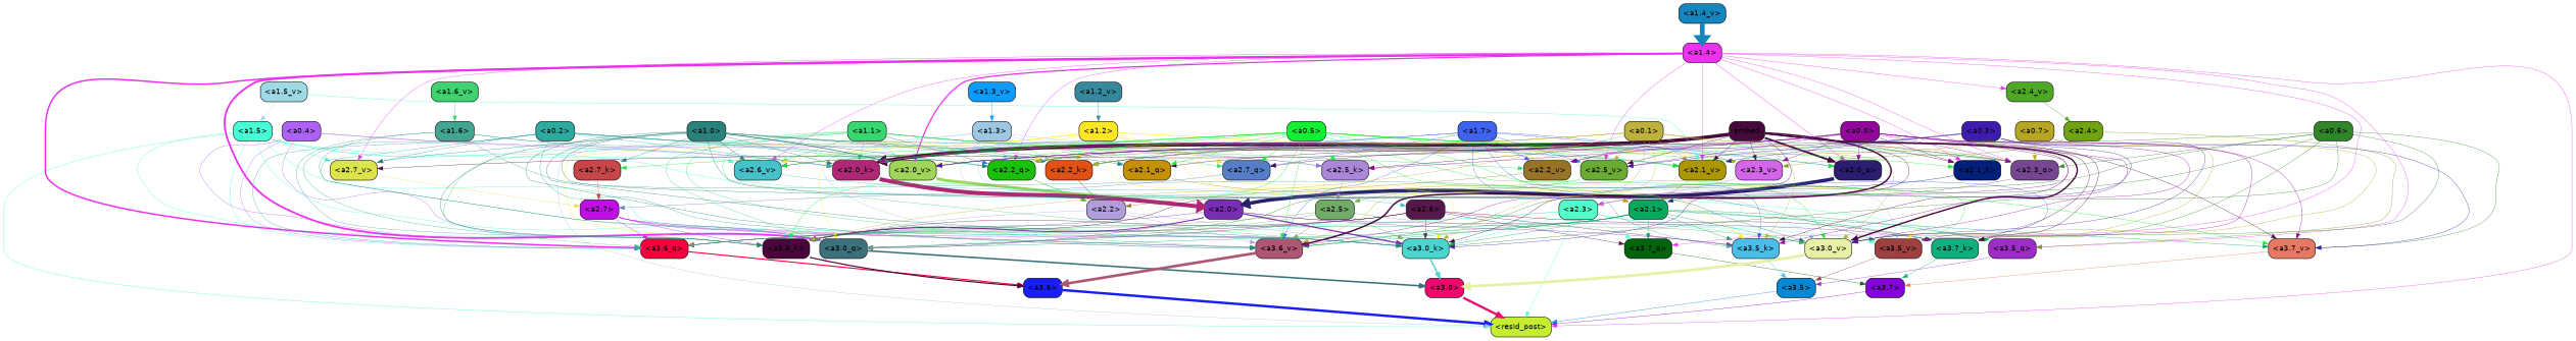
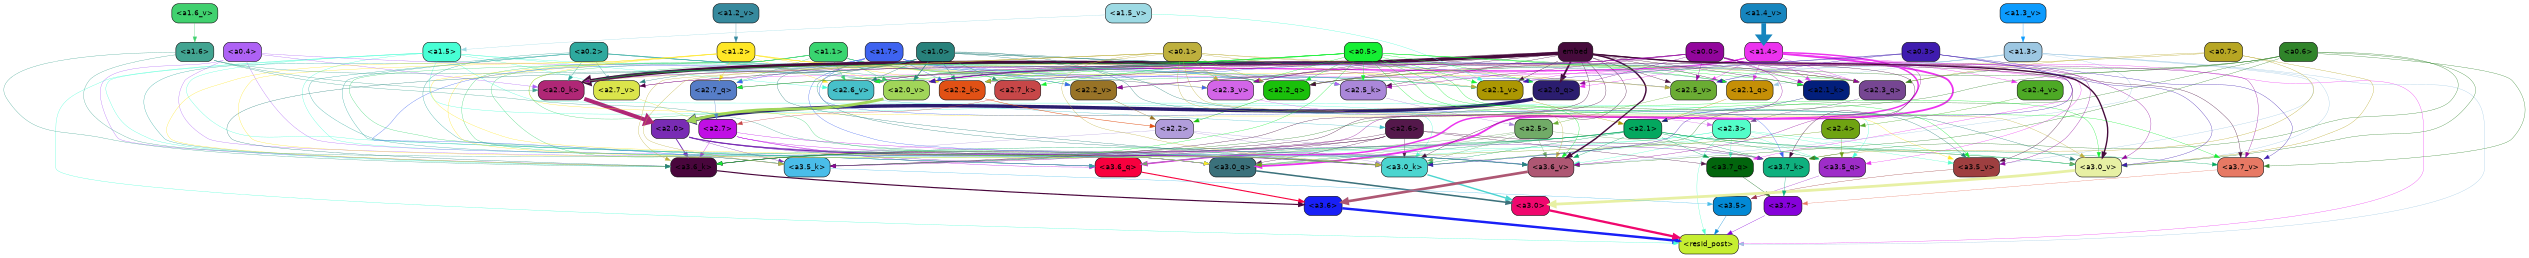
  strict digraph {
    splines=true
    node [color=black fontname=Helvetica shape=box style="filled, rounded"]
    edge [color="#460b3c" penwidth=0.6]
    "<a3.7>" [fillcolor="#8602da"]
    "<resid_post>" [fillcolor="#c6ee31"]
    "<a3.6>" [fillcolor="#1920f7"]
    "<a3.5>" [fillcolor="#0389d5"]
    "<a3.0>" [fillcolor="#f0076e"]
    "<a2.3>" [fillcolor="#53fec9"]
    "<a3.7_q>" [fillcolor="#02650d"]
    "<a3.6_q>" [fillcolor="#f8003e"]
    "<a3.5_q>" [fillcolor="#9e2dc8"]
    "<a3.0_q>" [fillcolor="#3b717b"]
    "<a3.0_k>" [fillcolor="#4bd5cf"]
    "<a3.6_v>" [fillcolor="#ae5773"]
    "<a3.5_v>" [fillcolor="#9e3f40"]
    "<a3.0_v>" [fillcolor="#e7f0a4"]
    "<a1.5>" [fillcolor="#47ffd5"]
    "<a3.6_k>" [fillcolor="#49063c"]
    "<a2.2_q>" [fillcolor="#1ac00b"]
    "<a2.7_v>" [fillcolor="#dbe54b"]
    "<a2.6_v>" [fillcolor="#47c0c9"]
    "<a2.2>" [fillcolor="#b19ddb"]
    "<a2.7>" [fillcolor="#c00fe5"]
    "<a2.6>" [fillcolor="#54184b"]
    "<a2.1_v>" [fillcolor="#ac9702"]
    "<a2.1>" [fillcolor="#04a85f"]
    "<a3.7_k>" [fillcolor="#0fb07e"]
    "<a3.5_k>" [fillcolor="#4abde9"]
    "<a3.7_v>" [fillcolor="#e77964"]
    "<a1.4>" [fillcolor="#ec32ef"]
    "<a2.3_q>" [fillcolor="#764692"]
    "<a2.1_q>" [fillcolor="#c58f06"]
    "<a2.0_q>" [fillcolor="#2b1d6f"]
    "<a2.1_k>" [fillcolor="#021f7c"]
    "<a2.5_v>" [fillcolor="#6aac33"]
    "<a2.4_v>" [fillcolor="#4da925"]
    "<a2.0_v>" [fillcolor="#a1d559"]
    "<a2.0>" [fillcolor="#792cb4"]
    "<a2.5>" [fillcolor="#71ab67"]
    "<a2.4>" [fillcolor="#6fa312"]
    "<a1.3>" [fillcolor="#9dc7e2"]
    "<a2.2_k>" [fillcolor="#e15115"]
    "<a1.1>" [fillcolor="#39d570"]
    "<a2.7_q>" [fillcolor="#567dc7"]
    "<a2.5_k>" [fillcolor="#aa87d9"]
    "<a2.0_k>" [fillcolor="#b02776"]
    "<a2.2_v>" [fillcolor="#987327"]
    "<a0.4>" [fillcolor="#ae62f5"]
    "<a0.2>" [fillcolor="#2ea99e"]
    "<a1.2>" [fillcolor="#ffe726"]
    "<a2.3_v>" [fillcolor="#d365e8"]
    "<a1.7>" [fillcolor="#3e63f0"]
    "<a0.7>" [fillcolor="#b7a623"]
    "<a0.6>" [fillcolor="#30842a"]
    embed [fillcolor="#460b3c"]
    "<a1.6>" [fillcolor="#42a491"]
    "<a1.0>" [fillcolor="#28817b"]
    "<a2.7_k>" [fillcolor="#c74748"]
    "<a0.5>" [fillcolor="#15ef33"]
    "<a0.1>" [fillcolor="#beb03d"]
    "<a0.0>" [fillcolor="#92069c"]
    "<a0.3>" [fillcolor="#3f1caf"]
    "<a1.6_v>" [fillcolor="#41d16f"]
    "<a1.5_v>" [fillcolor="#9ddae4"]
    "<a1.4_v>" [fillcolor="#1685be"]
    "<a1.3_v>" [fillcolor="#0c9bfe"]
    "<a1.2_v>" [fillcolor="#36899d"]
    "<a3.7>" -> "<resid_post>" [color="#8602da" penwidth=0.6239100098609924]
    "<a3.6>" -> "<resid_post>" [color="#1920f7" penwidth=4.569062113761902]
    "<a3.5>" -> "<resid_post>" [color="#0389d5"]
    "<a3.0>" -> "<resid_post>" [color="#f0076e" penwidth=4.283544182777405]
    "<a2.3>" -> "<resid_post>" [color="#53fec9"]
    "<a2.3>" -> "<a3.7_q>" [color="#53fec9"]
    "<a2.3>" -> "<a3.6_q>" [color="#53fec9"]
    "<a2.3>" -> "<a3.5_q>" [color="#53fec9"]
    "<a2.3>" -> "<a3.0_q>" [color="#53fec9"]
    "<a2.3>" -> "<a3.0_k>" [color="#53fec9"]
    "<a2.3>" -> "<a3.6_v>" [color="#53fec9"]
    "<a2.3>" -> "<a3.5_v>" [color="#53fec9"]
    "<a2.3>" -> "<a3.0_v>" [color="#53fec9"]
    "<a3.7_q>" -> "<a3.7>" [color="#02650d"]
    "<a3.6_q>" -> "<a3.6>" [color="#f8003e" penwidth=2.0344843566417694]
    "<a3.5_q>" -> "<a3.5>" [color="#9e2dc8"]
    "<a3.0_q>" -> "<a3.0>" [color="#3b717b" penwidth=2.863015294075012]
    "<a3.0_k>" -> "<a3.0>" [color="#4bd5cf" penwidth=2.6323853135108948]
    "<a3.6_v>" -> "<a3.6>" [color="#ae5773" penwidth=4.972373723983765]
    "<a3.5_v>" -> "<a3.5>" [color="#9e3f40"]
    "<a3.0_v>" -> "<a3.0>" [color="#e7f0a4" penwidth=5.1638524532318115]
    "<a1.5>" -> "<resid_post>" [color="#47ffd5"]
    "<a1.5>" -> "<a3.6_q>" [color="#47ffd5"]
    "<a1.5>" -> "<a3.5_q>" [color="#47ffd5"]
    "<a1.5>" -> "<a3.0_q>" [color="#47ffd5"]
    "<a1.5>" -> "<a3.0_k>" [color="#47ffd5"]
    "<a1.5>" -> "<a3.6_k>" [color="#47ffd5"]
    "<a1.5>" -> "<a2.2_q>" [color="#47ffd5"]
    "<a1.5>" -> "<a2.7_v>" [color="#47ffd5"]
    "<a1.5>" -> "<a2.6_v>" [color="#47ffd5"]
    "<a3.6_k>" -> "<a3.6>" [color="#49063c" penwidth=2.1770318150520325]
    "<a2.2_q>" -> "<a2.2>" [color="#1ac00b" penwidth=0.7441773414611816]
    "<a2.7_v>" -> "<a2.7>" [color="#dbe54b"]
    "<a2.6_v>" -> "<a2.6>" [color="#47c0c9"]
    "<a2.2>" -> "<a3.0_k>" [color="#b19ddb"]
    "<a2.2>" -> "<a3.6_v>" [color="#b19ddb"]
    "<a2.2>" -> "<a3.6_k>" [color="#b19ddb"]
    "<a2.7>" -> "<a3.6_q>" [color="#c00fe5"]
    "<a2.7>" -> "<a3.0_q>" [color="#c00fe5"]
    "<a2.7>" -> "<a3.0_k>" [color="#c00fe5"]
    "<a2.7>" -> "<a3.6_v>" [color="#c00fe5"]
    "<a2.7>" -> "<a3.6_k>" [color="#c00fe5"]
    "<a2.6>" -> "<a3.7_q>" [color="#54184b"]
    "<a2.6>" -> "<a3.6_q>" [color="#54184b"]
    "<a2.6>" -> "<a3.0_q>" [color="#54184b"]
    "<a2.6>" -> "<a3.0_k>" [color="#54184b"]
    "<a2.6>" -> "<a3.6_k>" [color="#54184b"]
    "<a2.6>" -> "<a3.7_k>" [color="#54184b"]
    "<a2.6>" -> "<a3.5_k>" [color="#54184b"]
    "<a2.1_v>" -> "<a2.1>" [color="#ac9702"]
    "<a2.1>" -> "<a3.7_q>" [color="#04a85f"]
    "<a2.1>" -> "<a3.6_q>" [color="#04a85f"]
    "<a2.1>" -> "<a3.5_q>" [color="#04a85f"]
    "<a2.1>" -> "<a3.0_q>" [color="#04a85f"]
    "<a2.1>" -> "<a3.0_k>" [color="#04a85f"]
    "<a2.1>" -> "<a3.6_v>" [color="#04a85f"]
    "<a2.1>" -> "<a3.0_v>" [color="#04a85f"]
    "<a2.1>" -> "<a3.6_k>" [color="#04a85f"]
    "<a2.1>" -> "<a3.7_k>" [color="#04a85f"]
    "<a2.1>" -> "<a3.5_k>" [color="#04a85f"]
    "<a2.1>" -> "<a3.7_v>" [color="#04a85f"]
    "<a3.7_k>" -> "<a3.7>" [color="#0fb07e"]
    "<a3.5_k>" -> "<a3.5>" [color="#4abde9"]
    "<a3.7_v>" -> "<a3.7>" [color="#e77964"]
    "<a1.4>" -> "<resid_post>" [color="#ec32ef"]
    "<a1.4>" -> "<a3.7_q>" [color="#ec32ef"]
    "<a1.4>" -> "<a3.6_q>" [color="#ec32ef" penwidth=2.7536282539367676]
    "<a1.4>" -> "<a3.5_q>" [color="#ec32ef"]
    "<a1.4>" -> "<a3.0_q>" [color="#ec32ef" penwidth=3.3369133472442627]
    "<a1.4>" -> "<a2.2_q>" [color="#ec32ef"]
    "<a1.4>" -> "<a2.7_v>" [color="#ec32ef"]
    "<a1.4>" -> "<a2.6_v>" [color="#ec32ef"]
    "<a1.4>" -> "<a2.1_v>" [color="#ec32ef"]
    "<a1.4>" -> "<a2.3_q>" [color="#ec32ef"]
+   "<a1.4>" -> "<a2.1_q>" [color="#ec32ef"]
    "<a1.4>" -> "<a2.0_q>" [color="#ec32ef"]
    "<a1.4>" -> "<a2.1_k>" [color="#ec32ef"]
    "<a1.4>" -> "<a2.5_v>" [color="#ec32ef"]
    "<a1.4>" -> "<a2.4_v>" [color="#ec32ef"]
    "<a1.4>" -> "<a2.0_v>" [color="#ec32ef" penwidth=2.2818827629089355]
    "<a2.3_q>" -> "<a2.3>" [color="#764692"]
    "<a2.1_q>" -> "<a2.1>" [color="#c58f06"]
    "<a2.0_q>" -> "<a2.0>" [color="#2b1d6f" penwidth=6.422367453575134]
    "<a2.1_k>" -> "<a2.1>" [color="#021f7c"]
    "<a2.5_v>" -> "<a2.5>" [color="#6aac33"]
    "<a2.4_v>" -> "<a2.4>" [color="#4da925"]
    "<a2.0_v>" -> "<a2.0>" [color="#a1d559" penwidth=5.395828627049923]
    "<a2.0>" -> "<a3.6_q>" [color="#792cb4"]
    "<a2.0>" -> "<a3.0_q>" [color="#792cb4"]
    "<a2.0>" -> "<a3.0_k>" [color="#792cb4" penwidth=2.239806979894638]
    "<a2.0>" -> "<a3.6_k>" [color="#792cb4" penwidth=1.7047871947288513]
    "<a2.0>" -> "<a3.7_k>" [color="#792cb4"]
    "<a2.0>" -> "<a3.5_k>" [color="#792cb4"]
    "<a2.5>" -> "<a3.6_q>" [color="#71ab67"]
    "<a2.5>" -> "<a3.0_q>" [color="#71ab67"]
    "<a2.5>" -> "<a3.0_k>" [color="#71ab67"]
    "<a2.5>" -> "<a3.6_v>" [color="#71ab67"]
    "<a2.5>" -> "<a3.0_v>" [color="#71ab67"]
    "<a2.4>" -> "<a3.5_q>" [color="#6fa312"]
-   "<a2.4>" -> "<a2.3_v>" [color="#6fa312"]
+   "<a2.4>" -> "<a3.0_q>" [color="#6fa312"]
    "<a1.3>" -> "<resid_post>" [color="#9dc7e2"]
    "<a1.3>" -> "<a3.6_v>" [color="#9dc7e2"]
    "<a1.3>" -> "<a3.5_v>" [color="#9dc7e2"]
    "<a1.3>" -> "<a3.0_v>" [color="#9dc7e2"]
    "<a1.3>" -> "<a2.2_q>" [color="#9dc7e2"]
    "<a1.3>" -> "<a2.1_q>" [color="#9dc7e2"]
    "<a1.3>" -> "<a2.5_v>" [color="#9dc7e2"]
    "<a1.3>" -> "<a2.2_k>" [color="#9dc7e2"]
    "<a2.2_k>" -> "<a2.2>" [color="#e15115" penwidth=0.8810110092163086]
    "<a1.1>" -> "<a3.6_q>" [color="#39d570"]
    "<a1.1>" -> "<a3.0_q>" [color="#39d570"]
    "<a1.1>" -> "<a3.0_k>" [color="#39d570"]
    "<a1.1>" -> "<a3.6_v>" [color="#39d570"]
    "<a1.1>" -> "<a2.2_q>" [color="#3e63f0"]
    "<a1.1>" -> "<a2.6_v>" [color="#39d570"]
    "<a1.1>" -> "<a2.1_v>" [color="#39d570"]
    "<a1.1>" -> "<a2.0_v>" [color="#39d570"]
    "<a1.1>" -> "<a2.7_q>" [color="#39d570"]
    "<a1.1>" -> "<a2.5_k>" [color="#39d570"]
    "<a1.1>" -> "<a2.0_k>" [color="#39d570"]
    "<a1.1>" -> "<a2.2_v>" [color="#39d570"]
    "<a2.7_q>" -> "<a2.7>" [color="#567dc7"]
    "<a2.5_k>" -> "<a2.5>" [color="#aa87d9"]
    "<a2.0_k>" -> "<a2.0>" [color="#b02776" penwidth=7.398894429206848]
    "<a2.2_v>" -> "<a2.2>" [color="#987327"]
    "<a0.4>" -> "<a3.6_q>" [color="#ae62f5"]
    "<a0.4>" -> "<a3.0_q>" [color="#ae62f5"]
    "<a0.4>" -> "<a3.6_k>" [color="#ae62f5"]
    "<a0.4>" -> "<a2.5_k>" [color="#ae62f5"]
    "<a0.4>" -> "<a2.0_k>" [color="#ae62f5"]
    "<a0.2>" -> "<a3.6_q>" [color="#2ea99e"]
    "<a0.2>" -> "<a3.0_q>" [color="#2ea99e"]
    "<a0.2>" -> "<a3.0_k>" [color="#2ea99e"]
    "<a0.2>" -> "<a3.6_k>" [color="#2ea99e"]
    "<a0.2>" -> "<a2.2_q>" [color="#2ea99e"]
    "<a0.2>" -> "<a2.7_v>" [color="#2ea99e"]
    "<a0.2>" -> "<a2.1_v>" [color="#2ea99e"]
    "<a0.2>" -> "<a2.0_v>" [color="#2ea99e"]
    "<a0.2>" -> "<a2.2_k>" [color="#2ea99e"]
    "<a0.2>" -> "<a2.0_k>" [color="#2ea99e"]
    "<a1.2>" -> "<a3.0_q>" [color="#ffe726"]
    "<a1.2>" -> "<a3.0_k>" [color="#ffe726"]
    "<a1.2>" -> "<a3.5_v>" [color="#ffe726"]
    "<a1.2>" -> "<a3.6_k>" [color="#ffe726"]
    "<a1.2>" -> "<a2.2_q>" [color="#ffe726"]
    "<a1.2>" -> "<a2.6_v>" [color="#ffe726"]
    "<a1.2>" -> "<a3.5_k>" [color="#ffe726"]
    "<a1.2>" -> "<a2.5_v>" [color="#ffe726"]
    "<a1.2>" -> "<a2.0_v>" [color="#ffe726"]
    "<a1.2>" -> "<a2.2_k>" [color="#ffe726"]
    "<a1.2>" -> "<a2.7_q>" [color="#ffe726"]
    "<a1.2>" -> "<a2.3_v>" [color="#ffe726"]
    "<a2.3_v>" -> "<a2.3>" [color="#d365e8"]
    "<a1.7>" -> "<a3.6_v>" [color="#3e63f0"]
    "<a1.7>" -> "<a3.7_k>" [color="#3e63f0"]
    "<a1.7>" -> "<a3.5_k>" [color="#3e63f0"]
    "<a1.7>" -> "<a2.0_q>" [color="#3e63f0"]
    "<a1.7>" -> "<a2.5_v>" [color="#3e63f0"]
    "<a1.7>" -> "<a2.2_k>" [color="#3e63f0"]
    "<a1.7>" -> "<a2.7_q>" [color="#3e63f0"]
    "<a1.7>" -> "<a2.0_k>" [color="#3e63f0"]
    "<a1.7>" -> "<a2.2_v>" [color="#3e63f0"]
    "<a1.7>" -> "<a2.3_v>" [color="#3e63f0"]
    "<a0.7>" -> "<a3.0_v>" [color="#b7a623"]
    "<a0.7>" -> "<a2.2_q>" [color="#b7a623"]
    "<a0.7>" -> "<a3.7_k>" [color="#b7a623"]
    "<a0.7>" -> "<a2.3_q>" [color="#b7a623"]
    "<a0.6>" -> "<a3.0_k>" [color="#30842a"]
    "<a0.6>" -> "<a3.6_v>" [color="#30842a"]
    "<a0.6>" -> "<a3.0_v>" [color="#30842a"]
    "<a0.6>" -> "<a3.6_k>" [color="#30842a"]
    "<a0.6>" -> "<a2.2_q>" [color="#30842a"]
    "<a0.6>" -> "<a3.7_k>" [color="#30842a"]
    "<a0.6>" -> "<a3.7_v>" [color="#30842a"]
    "<a0.6>" -> "<a2.3_q>" [color="#30842a"]
    embed -> "<a3.0_k>"
    embed -> "<a3.6_v>" [penwidth=2.7369276881217957]
    embed -> "<a3.5_v>"
    embed -> "<a3.0_v>" [penwidth=2.5778204202651978]
    embed -> "<a3.6_k>"
    embed -> "<a2.2_q>"
    embed -> "<a2.7_v>"
    embed -> "<a2.6_v>"
    embed -> "<a2.1_v>"
    embed -> "<a3.7_k>"
    embed -> "<a3.5_k>"
    embed -> "<a3.7_v>"
    embed -> "<a2.3_q>"
    embed -> "<a2.1_q>"
    embed -> "<a2.0_q>" [penwidth=3.459219217300415]
    embed -> "<a2.1_k>"
    embed -> "<a2.5_v>"
    embed -> "<a2.0_v>"
    embed -> "<a2.2_k>" [penwidth=0.6363201141357422]
    embed -> "<a2.7_q>"
    embed -> "<a2.5_k>"
    embed -> "<a2.0_k>" [penwidth=6.407642982900143]
    embed -> "<a2.2_v>" [penwidth=0.6175012588500977]
    embed -> "<a2.3_v>"
    "<a1.6>" -> "<a3.6_v>" [color="#42a491"]
    "<a1.6>" -> "<a3.6_k>" [color="#42a491"]
    "<a1.6>" -> "<a3.5_k>" [color="#42a491"]
    "<a1.6>" -> "<a2.0_v>" [color="#42a491"]
    "<a1.6>" -> "<a2.0_k>" [color="#42a491"]
    "<a1.0>" -> "<a3.0_k>" [color="#28817b"]
    "<a1.0>" -> "<a3.6_v>" [color="#28817b"]
    "<a1.0>" -> "<a3.5_v>" [color="#28817b"]
    "<a1.0>" -> "<a3.0_v>" [color="#28817b"]
    "<a1.0>" -> "<a3.6_k>" [color="#28817b"]
    "<a1.0>" -> "<a2.2_q>" [color="#28817b"]
    "<a1.0>" -> "<a2.7_v>" [color="#28817b"]
    "<a1.0>" -> "<a2.6_v>" [color="#28817b"]
    "<a1.0>" -> "<a2.3_q>" [color="#28817b"]
    "<a1.0>" -> "<a2.1_q>" [color="#28817b"]
    "<a1.0>" -> "<a2.0_v>" [color="#28817b" penwidth=1.2978954315185547]
    "<a1.0>" -> "<a2.2_k>" [color="#28817b"]
    "<a1.0>" -> "<a2.0_k>" [color="#28817b"]
    "<a1.0>" -> "<a2.7_k>" [color="#28817b"]
    "<a2.7_k>" -> "<a2.7>" [color="#c74748"]
    "<a0.5>" -> "<a3.6_v>" [color="#15ef33"]
    "<a0.5>" -> "<a3.5_v>" [color="#15ef33"]
    "<a0.5>" -> "<a3.0_v>" [color="#15ef33"]
    "<a0.5>" -> "<a3.6_k>" [color="#15ef33"]
    "<a0.5>" -> "<a2.2_q>" [color="#15ef33"]
    "<a0.5>" -> "<a2.6_v>" [color="#15ef33"]
    "<a0.5>" -> "<a2.1_v>" [color="#15ef33"]
    "<a0.5>" -> "<a3.7_v>" [color="#15ef33"]
    "<a0.5>" -> "<a2.3_q>" [color="#15ef33"]
    "<a0.5>" -> "<a2.1_q>" [color="#15ef33"]
    "<a0.5>" -> "<a2.0_q>" [color="#15ef33"]
    "<a0.5>" -> "<a2.1_k>" [color="#15ef33"]
    "<a0.5>" -> "<a2.0_v>" [color="#15ef33"]
    "<a0.5>" -> "<a2.2_k>" [color="#15ef33"]
    "<a0.5>" -> "<a2.7_q>" [color="#15ef33"]
    "<a0.5>" -> "<a2.5_k>" [color="#15ef33"]
    "<a0.5>" -> "<a2.0_k>" [color="#15ef33" penwidth=0.7721366882324219]
    "<a0.5>" -> "<a2.3_v>" [color="#15ef33"]
    "<a0.5>" -> "<a2.7_k>" [color="#15ef33"]
    "<a0.1>" -> "<a3.0_k>" [color="#beb03d"]
    "<a0.1>" -> "<a3.6_v>" [color="#beb03d"]
    "<a0.1>" -> "<a3.0_v>" [color="#beb03d"]
    "<a0.1>" -> "<a3.6_k>" [color="#beb03d"]
    "<a0.1>" -> "<a2.2_q>" [color="#beb03d"]
    "<a0.1>" -> "<a2.1_v>" [color="#beb03d"]
    "<a0.1>" -> "<a3.5_k>" [color="#beb03d"]
    "<a0.1>" -> "<a2.3_q>" [color="#beb03d"]
    "<a0.1>" -> "<a2.5_v>" [color="#beb03d"]
    "<a0.1>" -> "<a2.2_k>" [color="#beb03d"]
    "<a0.1>" -> "<a2.0_k>" [color="#beb03d"]
    "<a0.1>" -> "<a2.3_v>" [color="#beb03d"]
    "<a0.0>" -> "<a3.6_v>" [color="#92069c"]
    "<a0.0>" -> "<a3.5_v>" [color="#92069c"]
    "<a0.0>" -> "<a3.0_v>" [color="#92069c"]
    "<a0.0>" -> "<a3.5_k>" [color="#92069c"]
    "<a0.0>" -> "<a3.7_v>" [color="#92069c"]
    "<a0.0>" -> "<a2.3_q>" [color="#92069c"]
    "<a0.0>" -> "<a2.0_q>" [color="#92069c"]
    "<a0.0>" -> "<a2.1_k>" [color="#92069c"]
    "<a0.0>" -> "<a2.5_v>" [color="#92069c"]
    "<a0.0>" -> "<a2.0_v>" [color="#92069c"]
    "<a0.0>" -> "<a2.5_k>" [color="#92069c"]
    "<a0.0>" -> "<a2.0_k>" [color="#92069c"]
    "<a0.0>" -> "<a2.2_v>" [color="#92069c"]
    "<a0.0>" -> "<a2.3_v>" [color="#92069c"]
    "<a0.3>" -> "<a3.0_k>" [color="#3f1caf"]
    "<a0.3>" -> "<a3.0_v>" [color="#3f1caf"]
    "<a0.3>" -> "<a2.1_v>" [color="#3f1caf"]
    "<a0.3>" -> "<a3.7_v>" [color="#3f1caf"]
    "<a0.3>" -> "<a2.5_v>" [color="#3f1caf"]
    "<a0.3>" -> "<a2.0_v>" [color="#3f1caf"]
    "<a1.6_v>" -> "<a1.6>" [color="#41d16f"]
    "<a1.5_v>" -> "<a1.5>" [color="#9ddae4"]
    "<a1.5_v>" -> "<a2.1_v>" [color="#47ffd5"]
    "<a1.4_v>" -> "<a1.4>" [color="#1685be" penwidth=8.774570226669312]
    "<a1.3_v>" -> "<a1.3>" [color="#0c9bfe"]
    "<a1.2_v>" -> "<a1.2>" [color="#36899d"]
  }
